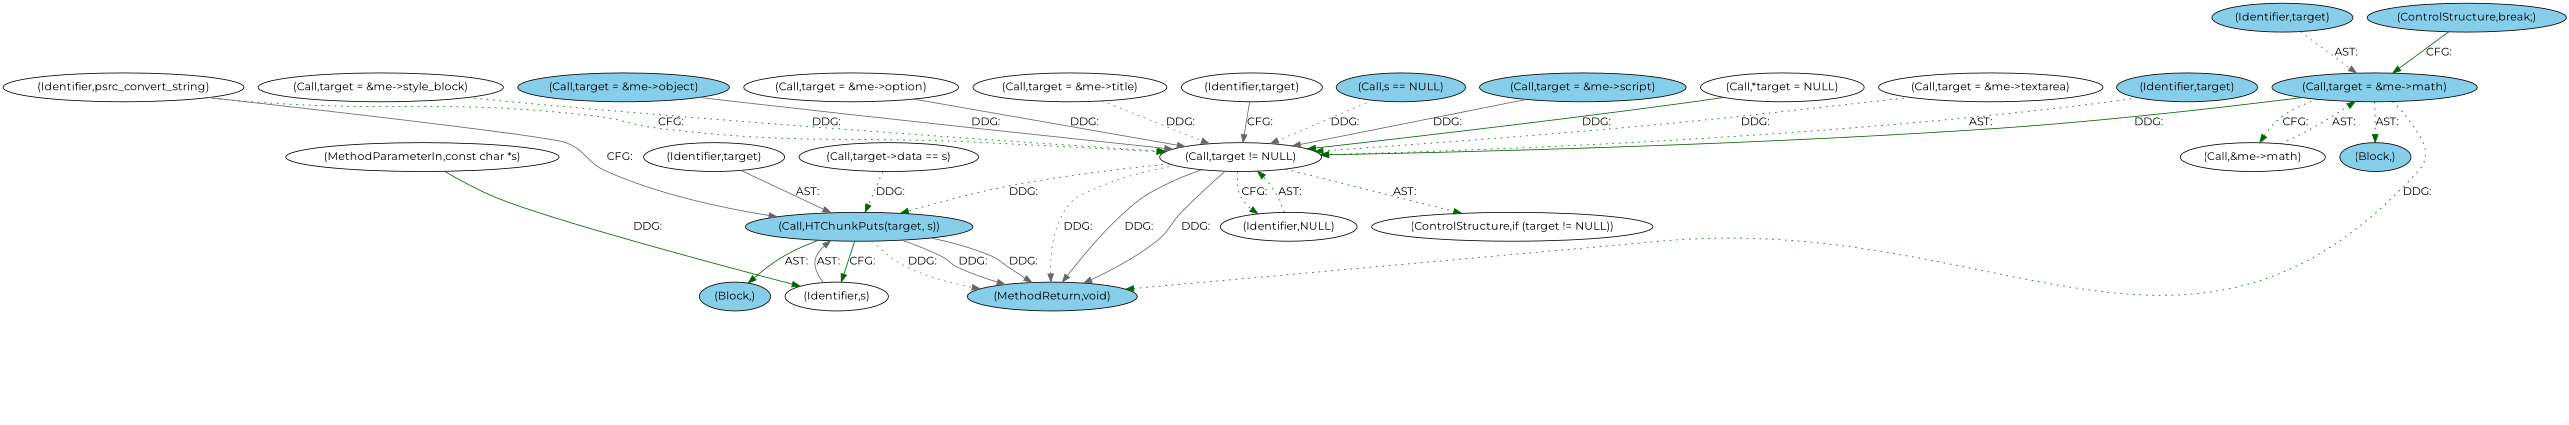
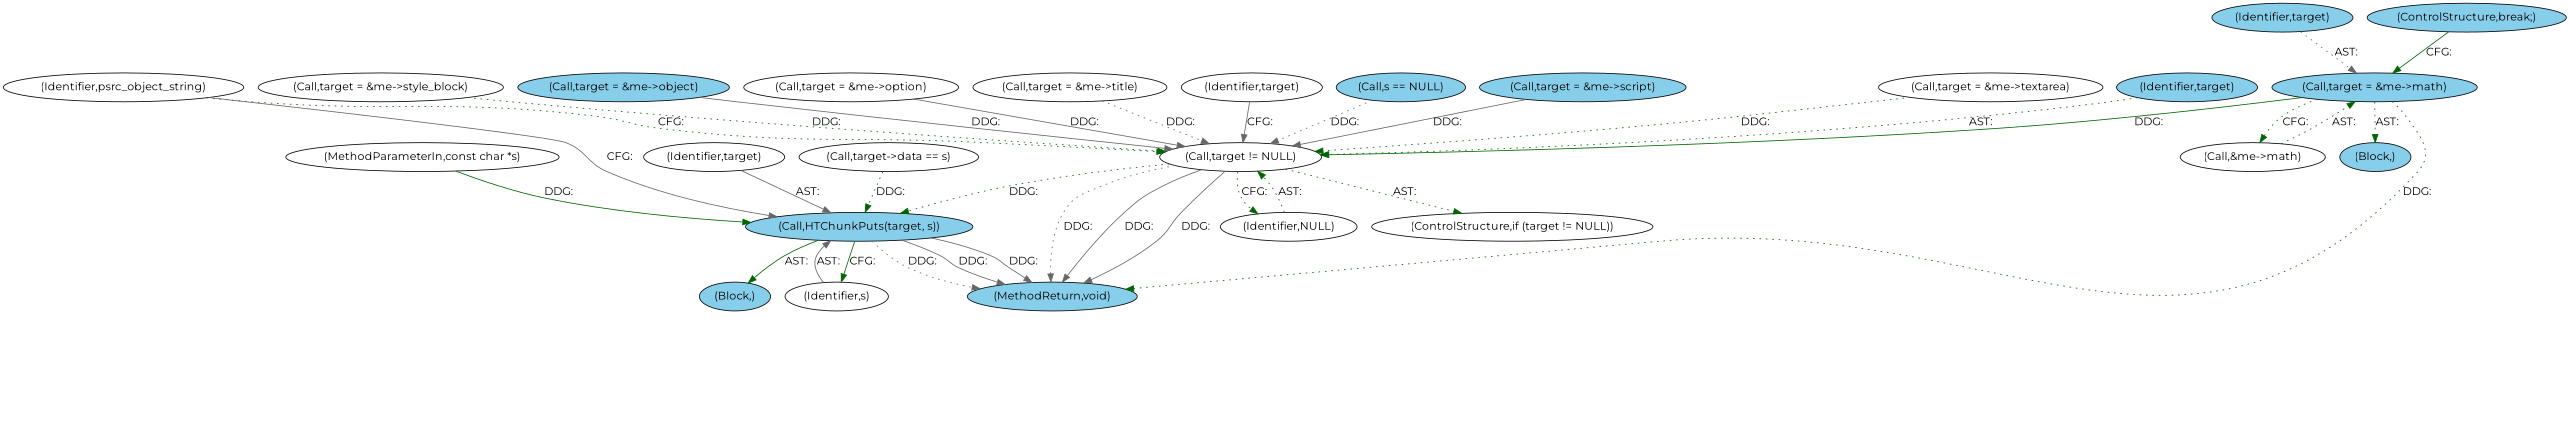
  digraph {
    fontname=Montserrat
    node [fillcolor=white fontname=Montserrat style=filled]
    edge [color=darkgreen fontname=Montserrat style=dotted]
    n1 [fillcolor=skyblue label="(Call,target = &me->math)"]
    n2 [label="(Call,target != NULL)"]
    n3 [fillcolor=skyblue label="(MethodReturn,void)"]
    n4 [label="(Call,&me->math)"]
    n5 [fillcolor=skyblue label="(Block,)"]
    n6 [fillcolor=skyblue label="(Call,HTChunkPuts(target, s))"]
    n7 [label="(ControlStructure,if (target != NULL))"]
    n8 [label="(Identifier,NULL)"]
    n9 [fillcolor=skyblue label="(Block,)"]
    n10 [label="(Identifier,s)"]
    n11 [label="(Call,target = &me->option)"]
    n12 [label="(Call,target = &me->title)"]
    n13 [label="(Identifier,target)"]
    n14 [label="(MethodParameterIn,const char *s)"]
    n15 [fillcolor=skyblue label="(Call,s == NULL)"]
-   n16 [label="(Identifier,psrc_convert_string)"]
+   n16 [label="(Identifier,psrc_object_string)"]
    n17 [fillcolor=skyblue label="(Call,target = &me->script)"]
    n18 [fillcolor=skyblue label="(Identifier,target)"]
-   n19 [label="(Call,*target = NULL)"]
    n20 [label="(Call,target = &me->textarea)"]
    n21 [fillcolor=skyblue label="(ControlStructure,break;)"]
    n22 [label="(Identifier,target)"]
    n23 [fillcolor=skyblue label="(Identifier,target)"]
    n24 [label="(Call,target->data == s)"]
    n25 [label="(Call,target = &me->style_block)"]
    n26 [fillcolor=skyblue label="(Call,target = &me->object)"]
    n1 -> n2 [label="DDG: " style=solid]
    n1 -> n3 [label="DDG: "]
    n1 -> n4 [label="CFG: "]
    n1 -> n5 [label="AST: "]
    n2 -> n3 [color=gray40 label="DDG: "]
    n2 -> n3 [color=gray40 label="DDG: " style=solid]
    n2 -> n3 [color=gray40 label="DDG: " style=solid]
    n2 -> n6 [label="DDG: "]
    n2 -> n7 [label="AST: "]
    n2 -> n8 [label="CFG: "]
    n4 -> n1 [label="AST: "]
    n6 -> n3 [color=gray40 label="DDG: "]
    n6 -> n3 [color=gray40 label="DDG: " style=solid]
    n6 -> n3 [color=gray40 label="DDG: " style=solid]
    n6 -> n9 [label="AST: " style=solid]
    n6 -> n10 [label="CFG: " style=solid]
    n8 -> n2 [label="AST: "]
    n10 -> n6 [color=gray40 label="AST: " style=solid]
    n11 -> n2 [color=gray40 label="DDG: " style=solid]
    n12 -> n2 [color=gray40 label="DDG: "]
    n13 -> n2 [color=gray40 label="CFG: " style=solid]
-   n14 -> n10 [label="DDG: " style=solid]
+   n14 -> n6 [label="DDG: " style=solid]
    n15 -> n2 [color=gray40 label="DDG: "]
    n16 -> n2 [label="CFG: "]
    n16 -> n6 [color=gray40 label="CFG: " style=solid]
    n17 -> n2 [color=gray40 label="DDG: " style=solid]
    n18 -> n1 [color=gray40 label="AST: "]
-   n19 -> n2 [label="DDG: " style=solid]
    n20 -> n2 [label="DDG: "]
    n21 -> n1 [label="CFG: " style=solid]
    n22 -> n6 [color=gray40 label="AST: " style=solid]
    n23 -> n2 [label="AST: "]
    n24 -> n6 [label="DDG: "]
    n25 -> n2 [label="DDG: "]
    n26 -> n2 [color=gray40 label="DDG: " style=solid]
  }
